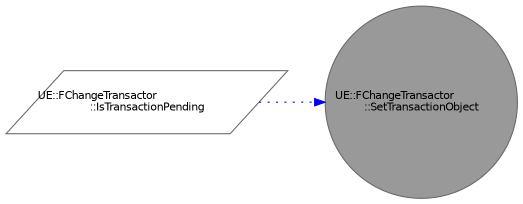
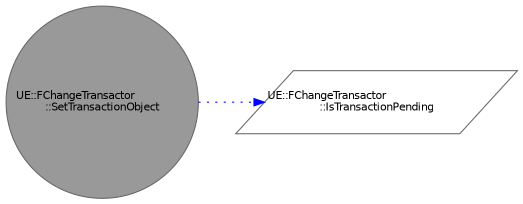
  digraph {
    rankdir=LR
    node [fontname=Helvetica fontsize=10 style=filled]
    n1 [color=gray40 fillcolor=grey60 fontcolor=black height=0.2 label="UE::FChangeTransactor\l::SetTransactionObject" shape=circle width=0.4]
    n2 [color=grey40 fillcolor=white height=0.2 label="UE::FChangeTransactor\l::IsTransactionPending" shape=parallelogram width=0.4]
-   n2 -> n1 [color=blue fontname=Helvetica fontsize=10 labelfontname=Helvetica labelfontsize=10 style=dotted]
+   n1 -> n2 [color=blue fontname=Helvetica fontsize=10 labelfontname=Helvetica labelfontsize=10 style=dotted]
  }
